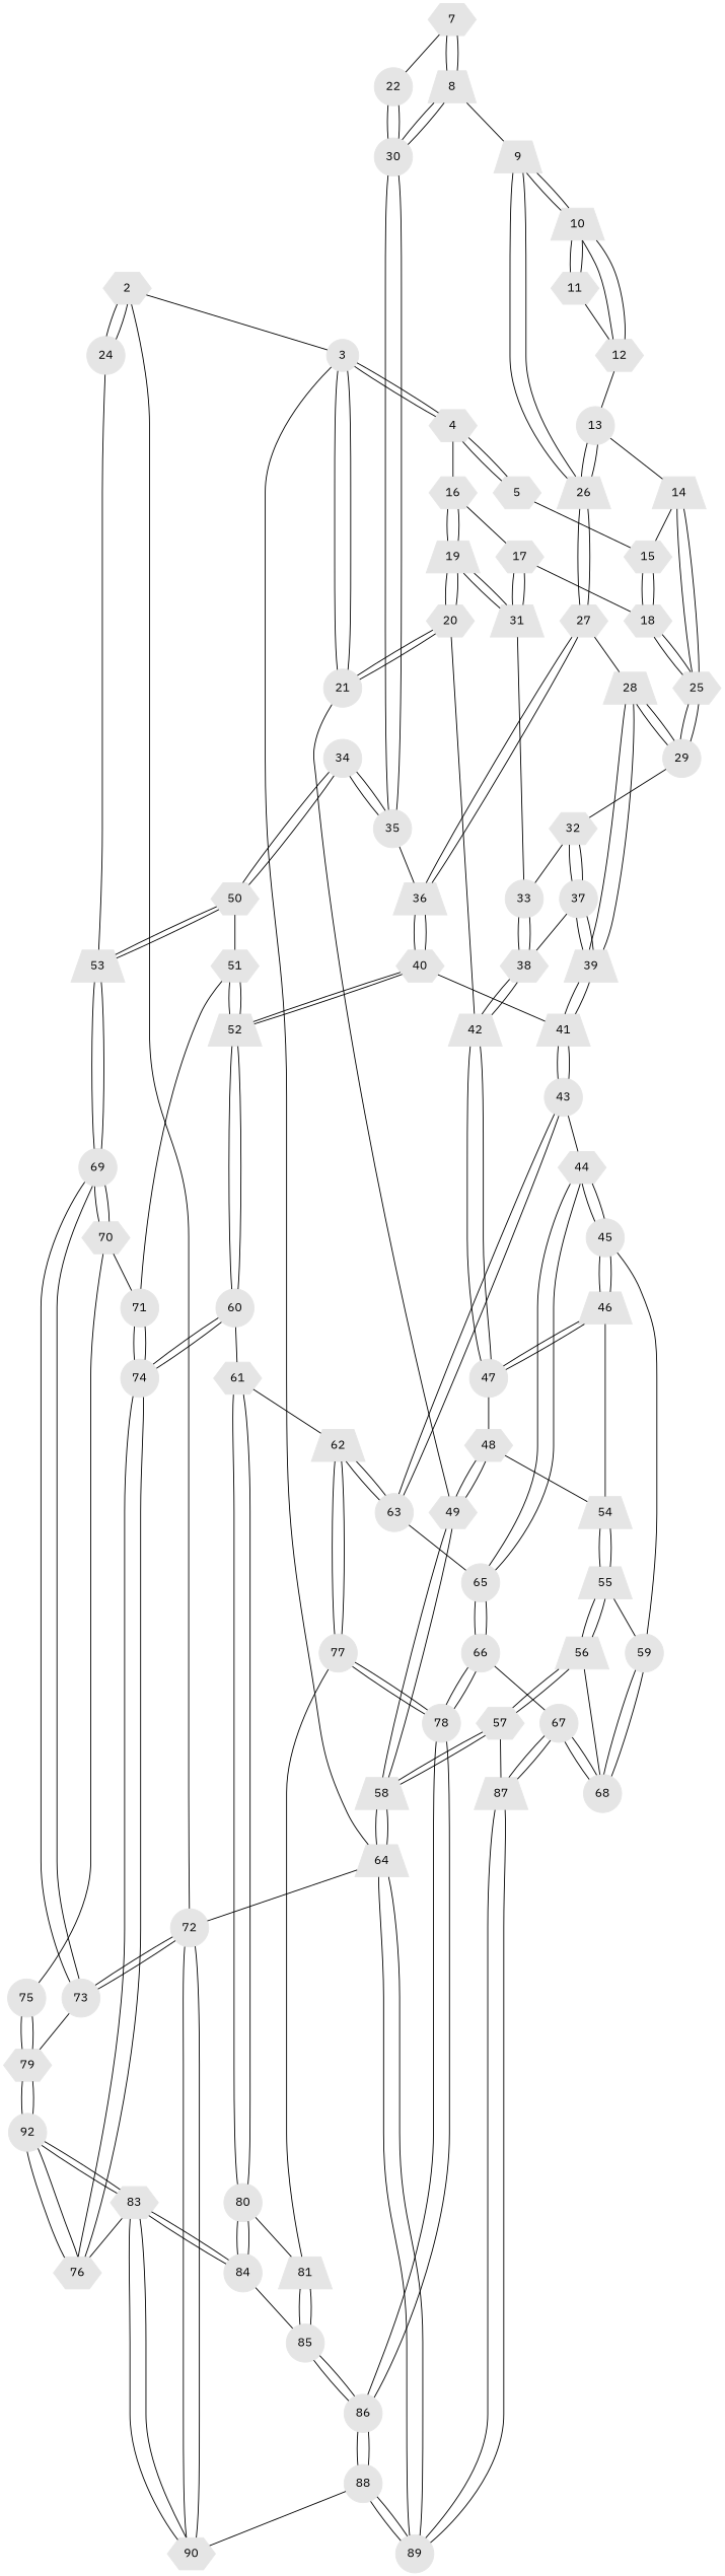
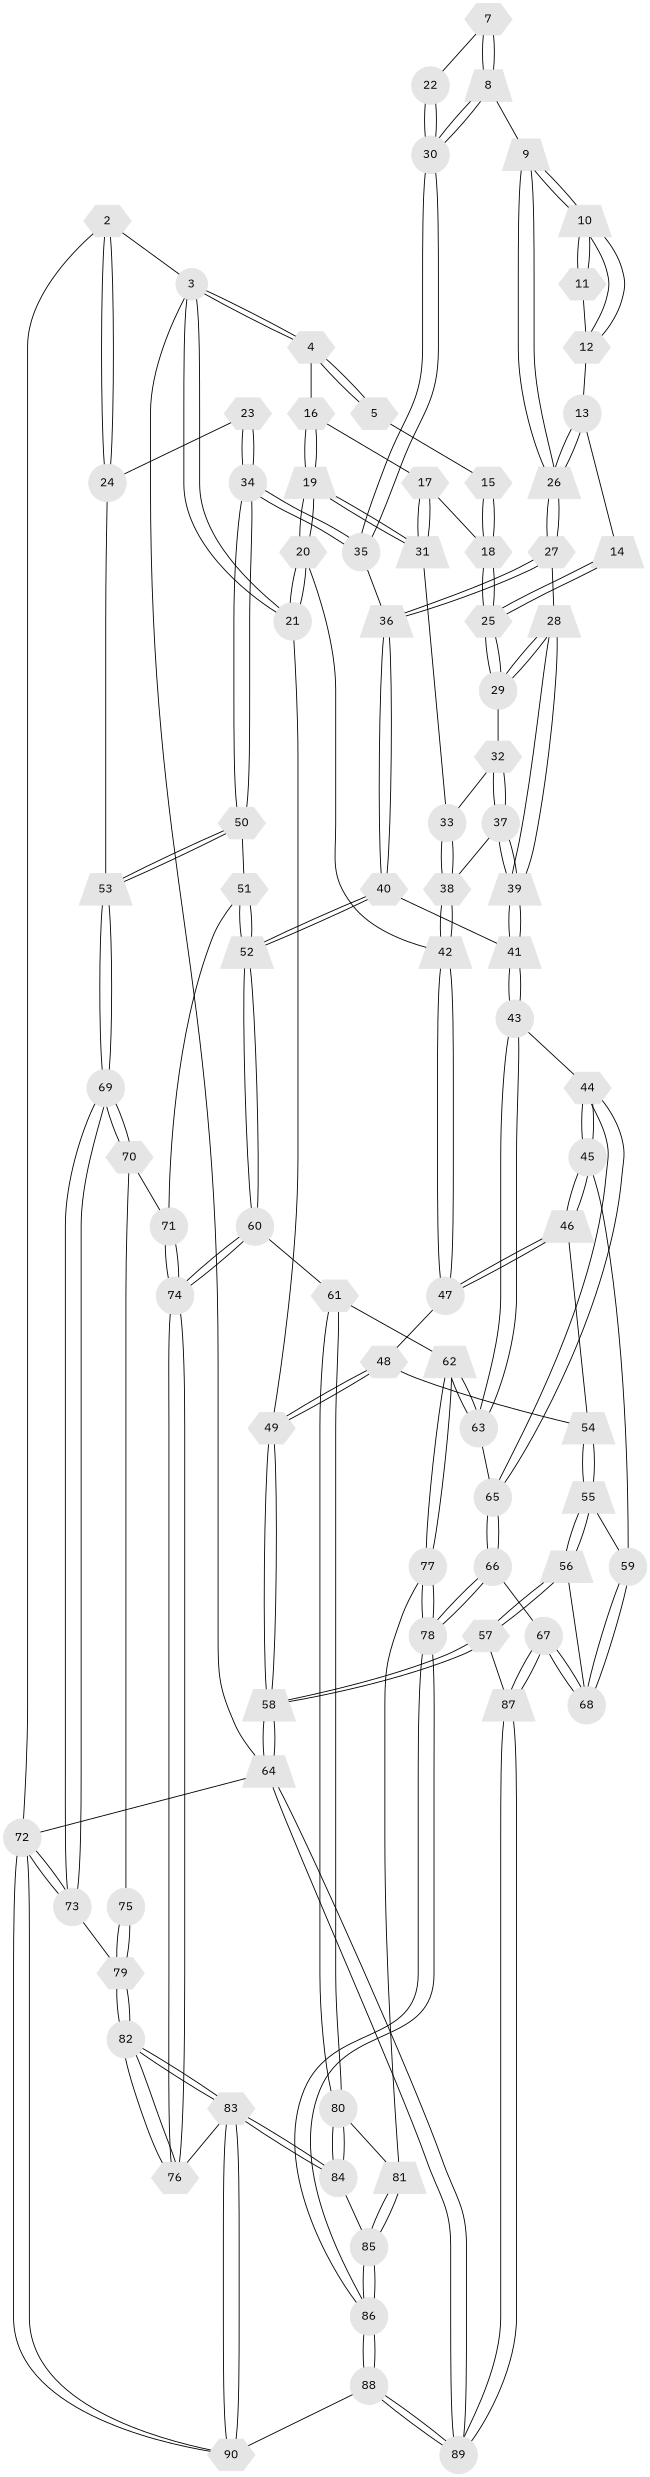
  graph {
    fontname="IBM Plex Sans"
    node [color=gray90 fontname="IBM Plex Sans" shape=circle style=filled]
    edge [fontname="IBM Plex Sans"]
    2 [shape=hexagon]
    3
    24
    72
    7 [shape=hexagon]
    8 [shape=trapezium]
    22
    4 [shape=hexagon]
    21
    64 [shape=trapezium]
    53 [shape=trapezium]
    73
    90 [shape=hexagon]
    5 [shape=hexagon]
    16 [shape=hexagon]
    49 [shape=hexagon]
    89
    15 [shape=hexagon]
    17 [shape=hexagon]
    19 [shape=trapezium]
    18 [shape=hexagon]
    11 [shape=hexagon]
    12 [shape=hexagon]
    9 [shape=trapezium]
    30
    10 [shape=trapezium]
    26 [shape=trapezium]
    35
    27 [shape=hexagon]
    13
    14 [shape=trapezium]
    25 [shape=hexagon]
    29
    31 [shape=trapezium]
    20 [shape=hexagon]
    33
    42 [shape=trapezium]
    47
    58 [shape=trapezium]
+   23 [shape=hexagon]
    34
    50 [shape=hexagon]
    69
    32 [shape=hexagon]
    28 [shape=trapezium]
    36 [shape=trapezium]
    39 [shape=trapezium]
    40 [shape=hexagon]
    41 [shape=trapezium]
    37
    38 [shape=hexagon]
    51 [shape=hexagon]
    52 [shape=trapezium]
    43
    60
    44 [shape=hexagon]
    63
    48 [shape=hexagon]
    45
    65
    46 [shape=trapezium]
    59
    66
    54 [shape=trapezium]
    68
    55 [shape=trapezium]
    71
    74
    61 [shape=hexagon]
    70 [shape=hexagon]
    56 [shape=trapezium]
    57 [shape=hexagon]
    87 [shape=trapezium]
    62 [shape=trapezium]
    80
    76 [shape=hexagon]
    77
    81 [shape=trapezium]
    84
    78
    67
    86
    75
    79 [shape=hexagon]
-   82 [label=92]
+   82
    83 [shape=hexagon]
    85
    88
    2 -- 3
    2 -- 24
    2 -- 24
    2 -- 72
    3 -- 4
    3 -- 4
    3 -- 21
    3 -- 21
    3 -- 64
    24 -- 53
    72 -- 73
    72 -- 73
    72 -- 90
    72 -- 90
    7 -- 8
    7 -- 8
    7 -- 22
    8 -- 9
    8 -- 30
    8 -- 30
    22 -- 30
    22 -- 30
    4 -- 5
    4 -- 5
    4 -- 16
    21 -- 49
    64 -- 72
    64 -- 89
    64 -- 89
    53 -- 69
    53 -- 69
    73 -- 79
    5 -- 15
    16 -- 17
    16 -- 19
    16 -- 19
    49 -- 58
    49 -- 58
    15 -- 18
    15 -- 18
    17 -- 18
    17 -- 31
    17 -- 31
    19 -- 31
    19 -- 31
    19 -- 20
    19 -- 20
    18 -- 25
    18 -- 25
    11 -- 12
    12 -- 13
    9 -- 10
    9 -- 10
    9 -- 26
    9 -- 26
    30 -- 35
    30 -- 35
    10 -- 11
    10 -- 11
    10 -- 12
    10 -- 12
    26 -- 27
    26 -- 27
    35 -- 36
    27 -- 28
    27 -- 36
    27 -- 36
    13 -- 26
    13 -- 26
    13 -- 14
-   14 -- 15
    14 -- 25
    14 -- 25
    25 -- 29
    25 -- 29
    29 -- 32
    31 -- 33
    20 -- 21
    20 -- 21
    20 -- 42
    33 -- 38
    33 -- 38
    42 -- 47
    42 -- 47
    47 -- 48
    58 -- 64
    58 -- 64
+   23 -- 24
+   23 -- 34
+   23 -- 34
    34 -- 35
    34 -- 35
    34 -- 50
    34 -- 50
    50 -- 53
    50 -- 53
    50 -- 51
    69 -- 73
    69 -- 73
    69 -- 70
    69 -- 70
    32 -- 33
    32 -- 37
    32 -- 37
    28 -- 29
    28 -- 29
    28 -- 39
    28 -- 39
    36 -- 40
    36 -- 40
    39 -- 41
    39 -- 41
    40 -- 41
    40 -- 52
    40 -- 52
    41 -- 43
    41 -- 43
    37 -- 39
    37 -- 39
    37 -- 38
    38 -- 42
    38 -- 42
    51 -- 52
    51 -- 52
    51 -- 71
    52 -- 60
    52 -- 60
    43 -- 44
    43 -- 63
    43 -- 63
    60 -- 74
    60 -- 74
    60 -- 61
    44 -- 45
    44 -- 45
    44 -- 65
    44 -- 65
    63 -- 65
    48 -- 49
    48 -- 49
    48 -- 54
    45 -- 46
    45 -- 46
    45 -- 59
    65 -- 66
    65 -- 66
    46 -- 47
    46 -- 47
    46 -- 54
    59 -- 68
    59 -- 68
    66 -- 78
    66 -- 78
    66 -- 67
    54 -- 55
    54 -- 55
    55 -- 59
    55 -- 56
    55 -- 56
    71 -- 74
    71 -- 74
    74 -- 76
    74 -- 76
    61 -- 62
    61 -- 80
    61 -- 80
    70 -- 71
    70 -- 75
    56 -- 68
    56 -- 57
    56 -- 57
    57 -- 58
    57 -- 58
    57 -- 87
    87 -- 89
    87 -- 89
    62 -- 63
    62 -- 63
    62 -- 77
    62 -- 77
    80 -- 81
    80 -- 84
    80 -- 84
    76 -- 82
    76 -- 82
    77 -- 81
    77 -- 78
    77 -- 78
    81 -- 85
    81 -- 85
    84 -- 85
    78 -- 86
    78 -- 86
    67 -- 68
    67 -- 68
    67 -- 87
    67 -- 87
    86 -- 88
    86 -- 88
    75 -- 79
    75 -- 79
    79 -- 82
    79 -- 82
    82 -- 83
    82 -- 83
    83 -- 90
    83 -- 90
    83 -- 76
    83 -- 84
    83 -- 84
    85 -- 86
    85 -- 86
    88 -- 90
    88 -- 89
    88 -- 89
  }
